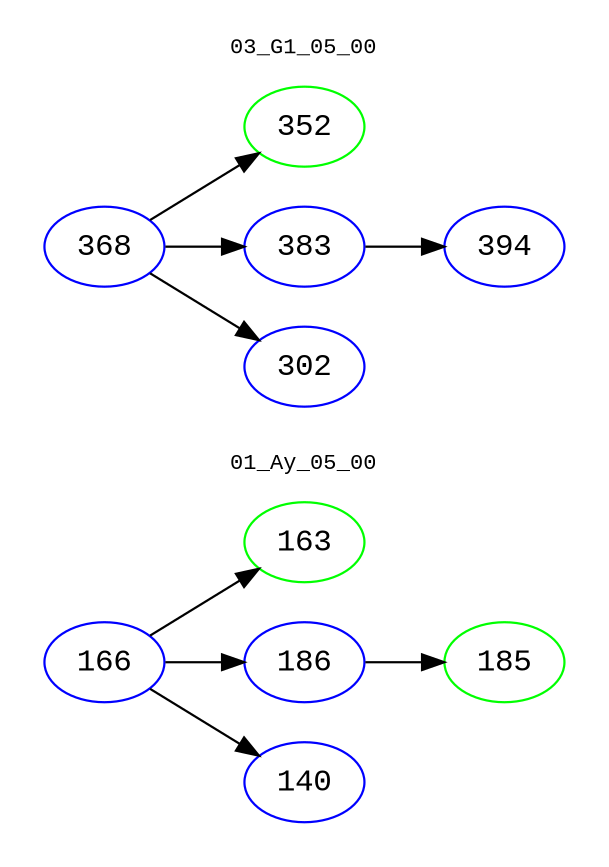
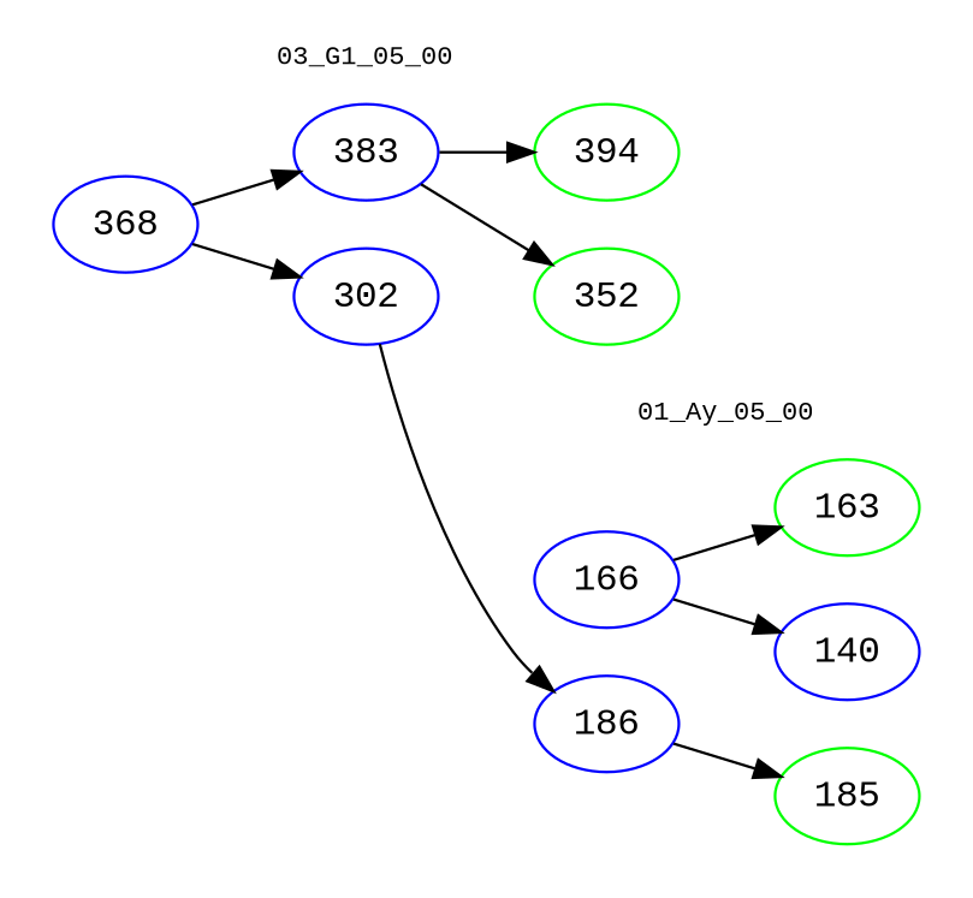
  digraph {
    fontname="Liberation Mono"
    rankdir=LR
    node [color=blue fontname="Liberation Mono"]
    edge [color=black fontname="Liberation Mono"]
    n1 [label=166]
    n2 [label=140]
    n3 [label=186]
    n4 [color=green label=163]
    n5 [color=green label=185]
    n6 [label=368]
    n7 [label=302]
    n8 [label=383]
    n9 [color=green label=352]
-   n10 [label=394]
+   n10 [color=green label=394]
    subgraph cluster_1 {
      color=white
      fontsize=10
      label="01_Ay_05_00"
      n1
      n2
      n3
      n4
      n5
    }
    subgraph cluster_2 {
      color=white
      fontsize=10
      label="03_G1_05_00"
      n6
      n7
      n8
      n9
      n10
    }
    n1 -> n2
-   n1 -> n3
+   n7 -> n3
    n1 -> n4
    n3 -> n5
    n6 -> n7
    n6 -> n8
-   n6 -> n9
+   n8 -> n9
    n8 -> n10
  }
